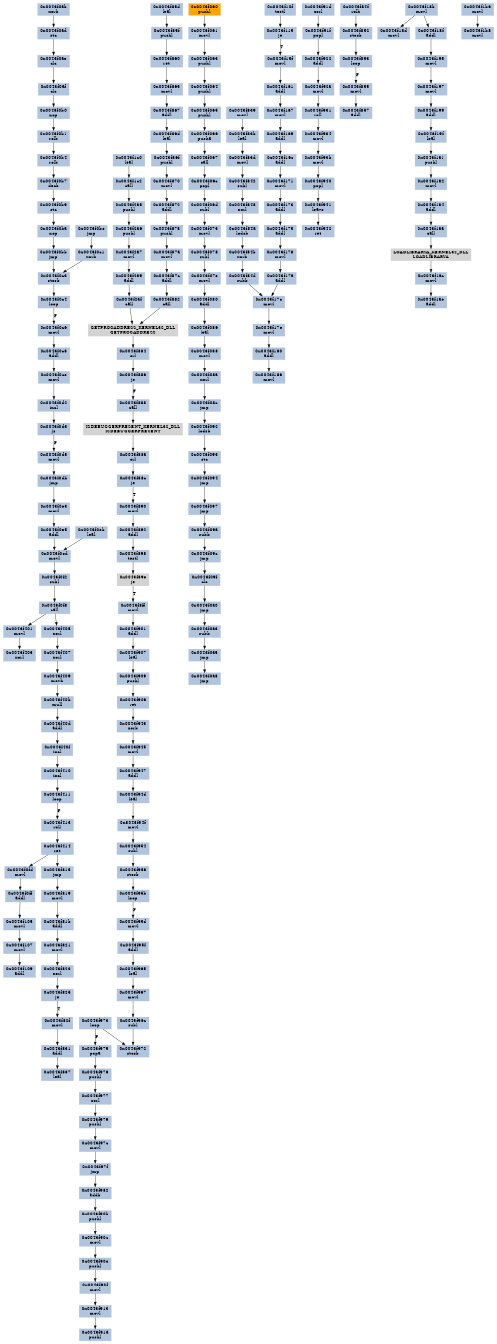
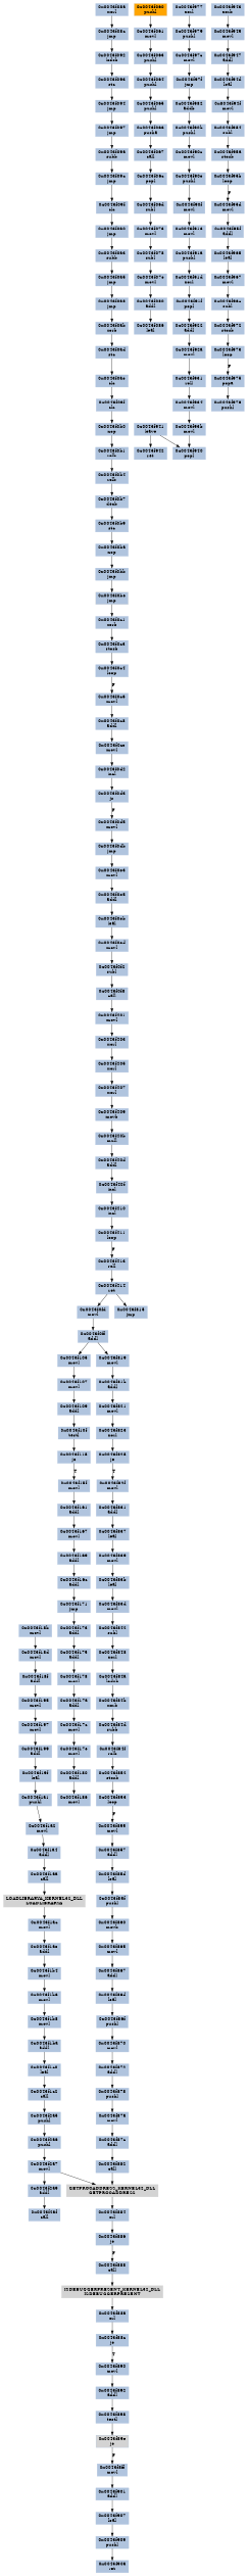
  strict digraph {
    node [color=lightsteelblue fillcolor=lightsteelblue shape=rectangle style=filled]
    edge [color="#000000"]
    n1 [label="0x0043f0f8\ncall"]
    n2 [label="0x0043f401\nmovl"]
    n3 [label="0x0043f403\nxorl"]
    n4 [label="0x0043f405\nxorl"]
    n5 [label="0x0043f878\npushl"]
    n6 [label="0x0043f87a\nmovl"]
    n7 [label="0x0043f87c\naddl"]
    n8 [label="0x0043f882\ncall"]
    n9 [label="0x0043f0c3\nstosb"]
    n10 [label="0x0043f0c4\nloop"]
    n11 [label="0x0043f0c6\nmovl"]
    n12 [label="0x0043f0c8\naddl"]
    n13 [label="0x0043f063\npushl"]
    n14 [label="0x0043f064\npushl"]
    n15 [label="0x0043f065\npushl"]
    n16 [label="0x0043f066\npusha"]
    n17 [label="0x0043f40d\naddl"]
    n18 [label="0x0043f40f\nincl"]
    n19 [label="0x0043f410\nincl"]
    n20 [label="0x0043f411\nloop"]
    n21 [color=lightgrey fillcolor=lightgrey label="GETPROCADDRESS_KERNEL32_DLL\nGETPROCADDRESS"]
    n22 [label="0x0043f884\norl"]
    n23 [label="0x0043f886\nje"]
    n24 [color=lightgrey fillcolor=orange label="0x0043f060\npushl"]
    n25 [label="0x0043f061\nmovl"]
    n26 [label="0x0043f407\nxorl"]
    n27 [label="0x0043f409\nmovb"]
    n28 [label="0x0043f40b\nmull"]
    n29 [label="0x0043f837\nleal"]
    n30 [label="0x0043f839\nmovl"]
    n31 [label="0x0043f83b\nleal"]
    n32 [label="0x0043f83d\nmovl"]
    n33 [label="0x0043f848\nxorl"]
    n34 [label="0x0043f84a\nlodsb"]
    n35 [label="0x0043f84b\nxorb"]
    n36 [label="0x0043f84d\nsubb"]
    n37 [label="0x0043f0ba\nnop"]
    n38 [label="0x0043f0bb\njmp"]
    n39 [color=lightgrey label="0x0043f0be\njmp"]
    n40 [label="0x0043f0c1\nxorb"]
-   n41 [label="0x0043f860\nret"]
+   n41 [label="0x0043f860\nmovb"]
    n42 [label="0x0043f865\nmovl"]
    n43 [label="0x0043f867\naddl"]
    n44 [label="0x0043f86d\nleal"]
    n45 [label="0x0043f942\nret"]
    n46 [label="0x0043f0ab\nxorb"]
    n47 [label="0x0043f0ad\nstc"]
    n48 [label="0x0043f0ae\nclc"]
    n49 [label="0x0043f0af\nclc"]
    n50 [label="0x0043f84f\nrolb"]
    n51 [label="0x0043f852\nstosb"]
    n52 [label="0x0043f853\nloop"]
    n53 [label="0x0043f855\nmovl"]
    n54 [label="0x0043f842\nsubl"]
    n55 [label="0x0043f195\nmovl"]
    n56 [label="0x0043f197\nmovl"]
    n57 [label="0x0043f199\naddl"]
    n58 [label="0x0043f19f\nleal"]
    n59 [label="0x8043f94f\nmovl"]
    n60 [label="0x0043f954\nsubl"]
    n61 [label="0x0043f95a\nstosb"]
    n62 [label="0x0043f95b\nloop"]
    n63 [label="0x0043f18b\nmovl"]
    n64 [label="0x0043f18d\nmovl"]
    n65 [label="0x0043f18f\naddl"]
    n66 [label="0x0043f078\nsubl"]
    n67 [label="0x0043f07e\nmovl"]
    n68 [label="0x0043f080\naddl"]
    n69 [label="0x0043f086\nleal"]
    n70 [label="0x0043f092\nlodsb"]
    n71 [label="0x0043f093\nstc"]
    n72 [label="0x0043f094\njmp"]
    n73 [label="0x0043f097\njmp"]
    n74 [label="0x0043f872\naddl"]
    n75 [label="0x0043f982\naddb"]
    n76 [label="0x0043f90b\npushl"]
    n77 [label="0x0043f90c\nmovl"]
    n78 [label="0x0043f90e\npushl"]
    n79 [label="0x0043f2a7\nmovl"]
    n80 [label="0x0043f2a9\naddl"]
    n81 [label="0x0043f2af\ncall"]
    n82 [label="0x0043f907\nleal"]
    n83 [label="0x0043f909\npushl"]
    n84 [label="0x0043f90a\nret"]
    n85 [label="0x0043f943\nxorb"]
    n86 [label="0x0043f06d\nsubl"]
    n87 [label="0x0043f073\nmovl"]
    n88 [label="0x0043f0b0\nnop"]
    n89 [label="0x0043f0b1\nrolb"]
    n90 [label="0x0043f0b4\nrolb"]
    n91 [label="0x0043f0b7\ndecb"]
    n92 [label="0x0043f922\naddl"]
    n93 [label="0x0043f92a\nmovl"]
    n94 [label="0x0043f931\nroll"]
    n95 [label="0x0043f934\nmovl"]
    n96 [label="0x0043f186\nmovl"]
    n97 [label="0x0043f16c\naddl"]
-   n98 [label="0x0043f171\nmovl"]
+   n98 [label="0x0043f171\njmp"]
    n99 [label="0x0043f173\naddl"]
    n100 [label="0x0043f175\naddl"]
    n101 [label="0x0043f81b\naddl"]
    n102 [label="0x0043f821\nmovl"]
    n103 [label="0x0043f823\nxorl"]
    n104 [label="0x0043f825\nje"]
    n105 [label="0x0043f976\npushl"]
    n106 [label="0x0043f977\nxorl"]
    n107 [label="0x0043f979\npushl"]
    n108 [label="0x0043f97c\nmovl"]
    n109 [label="0x0043f10f\ntestl"]
    n110 [label="0x0043f115\nje"]
    n111 [label="0x0043f15f\nmovl"]
    n112 [label="0x0043f161\naddl"]
    n113 [label="0x0043f180\naddl"]
    n114 [color=lightgrey fillcolor=lightgrey label="LOADLIBRARYA_KERNEL32_DLL\nLOADLIBRARYA"]
    n115 [label="0x0043f1ac\nmovl"]
    n116 [label="0x0043f1ae\naddl"]
+   n117 [label="0x0043f1b4\nmovl"]
    n118 [label="0x0043f95d\nmovl"]
    n119 [label="0x0043f95f\naddl"]
    n120 [label="0x0043f965\nleal"]
    n121 [label="0x0043f0a5\njmp"]
    n122 [label="0x0043f0a8\njmp"]
    n123 [label="0x0043f105\nmovl"]
    n124 [label="0x0043f107\nmovl"]
    n125 [label="0x0043f109\naddl"]
    n126 [label="0x0043f82f\nmovl"]
    n127 [label="0x0043f831\naddl"]
-   n128 [label="0x0043f088\nmovl"]
    n129 [label="0x0043f08a\nxorl"]
    n130 [label="0x0043f96c\nsubl"]
    n131 [label="0x0043f972\nstosb"]
    n132 [label="0x0043f973\nloop"]
    n133 [label="0x0043f975\npopa"]
    n134 [label="0x0043f0fd\nmovl"]
    n135 [label="0x0043f0ff\naddl"]
    n136 [label="0x0043f0a3\nsubb"]
    n137 [label="0x0043f888\ncall"]
    n138 [color=lightgrey fillcolor=lightgrey label="ISDEBUGGERPRESENT_KERNEL32_DLL\nISDEBUGGERPRESENT"]
    n139 [label="0x0043f08c\njmp"]
    n140 [label="0x0043f17a\naddl"]
    n141 [label="0x0043f17c\nmovl"]
    n142 [label="0x0043f17e\nmovl"]
    n143 [label="0x0043f167\nmovl"]
    n144 [label="0x0043f169\naddl"]
    n145 [label="0x0043f067\ncall"]
    n146 [label="0x0043f06c\npopl"]
    n147 [label="0x0043f0b9\nstc"]
    n148 [label="0x0043f88c\nje"]
    n149 [label="0x0043f890\nmovl"]
    n150 [label="0x0043f892\naddl"]
    n151 [label="0x0043f898\ntestl"]
    n152 [label="0x0043f85f\npushl"]
    n153 [fillcolor=lightgrey label="0x0043f89e\nje"]
    n154 [label="0x0043f1a1\npushl"]
    n155 [label="0x0043f1b6\nmovl"]
    n156 [label="0x0043f0ce\nmovl"]
    n157 [label="0x0043f0d2\nincl"]
    n158 [label="0x0043f0d3\njs"]
    n159 [label="0x0043f8ff\nmovl"]
    n160 [label="0x0043f819\nmovl"]
    n161 [label="0x0043f90f\nmovl"]
    n162 [label="0x0043f0d5\nmovl"]
    n163 [label="0x0043f0db\njmp"]
    n164 [label="0x0043f88a\norl"]
    n165 [label="0x0043f1b8\nmovl"]
+   n166 [label="0x0043f1ba\naddl"]
    n167 [label="0x0043f1c0\nleal"]
    n168 [label="0x0043f1c2\ncall"]
    n169 [label="0x0043f178\nmovl"]
    n170 [label="0x0043f0e3\nmovl"]
    n171 [label="0x0043f0e5\naddl"]
    n172 [label="0x0043f0eb\nleal"]
    n173 [label="0x0043f945\nmovl"]
    n174 [label="0x0043f947\naddl"]
    n175 [label="0x0043f901\naddl"]
    n176 [label="0x0043f97f\njmp"]
    n177 [label="0x0043f967\nmovl"]
    n178 [label="0x0043f93b\nmovl"]
    n179 [label="0x0043f413\nroll"]
    n180 [label="0x0043f414\nret"]
    n181 [label="0x0043f815\njmp"]
    n182 [label="0x0043f09c\njmp"]
    n183 [label="0x0043f09f\nclc"]
    n184 [label="0x0043f0a0\njmp"]
    n185 [label="0x0043f857\naddl"]
    n186 [label="0x0043f85d\nleal"]
    n187 [label="0x0043f1a2\nmovl"]
    n188 [label="0x0043f1a4\naddl"]
    n189 [label="0x0043f1aa\ncall"]
    n190 [label="0x0043f94d\nleal"]
    n191 [label="0x0043f0ed\nmovl"]
    n192 [label="0x0043f0f2\nsubl"]
    n193 [label="0x0043f86f\npushl"]
    n194 [label="0x0043f870\nmovl"]
    n195 [label="0x0043f2a5\npushl"]
    n196 [label="0x0043f2a6\npushl"]
    n197 [label="0x0043f09a\nsubb"]
    n198 [label="0x0043f913\nmovl"]
    n199 [label="0x0043f91a\npushl"]
    n200 [label="0x0043f91d\nxorl"]
    n201 [label="0x0043f91f\npopl"]
    n202 [label="0x0043f940\npopl"]
    n203 [label="0x0043f941\nleave"]
    n1 -> n2
    n2 -> n3
-   n1 -> n4
+   n3 -> n4
    n4 -> n26
    n5 -> n6
    n6 -> n7
    n7 -> n8
    n8 -> n21
    n9 -> n10
    n10 -> n11 [label=F]
    n11 -> n12
    n12 -> n156
    n13 -> n14
    n14 -> n15
    n15 -> n16
    n16 -> n145
    n17 -> n18
    n18 -> n19
    n19 -> n20
    n20 -> n179 [label=F]
    n21 -> n22
    n22 -> n23
    n23 -> n137 [label=F]
    n24 -> n25
    n25 -> n13
    n26 -> n27
    n27 -> n28
    n28 -> n17
+   n29 -> n30
    n30 -> n31
    n31 -> n32
    n32 -> n54
    n33 -> n34
    n34 -> n35
    n35 -> n36
-   n36 -> n141
+   n36 -> n50
    n37 -> n38
-   n38 -> n9
+   n38 -> n39
    n39 -> n40
    n40 -> n9
    n41 -> n42
    n42 -> n43
    n43 -> n44
    n44 -> n193
    n46 -> n47
    n47 -> n48
    n48 -> n49
    n49 -> n88
    n50 -> n51
    n51 -> n52
    n52 -> n53 [label=F]
    n53 -> n185
    n54 -> n33
    n55 -> n56
    n56 -> n57
    n57 -> n58
    n58 -> n154
    n59 -> n60
    n60 -> n61
    n61 -> n62
    n62 -> n118 [label=F]
    n63 -> n64
-   n63 -> n65
+   n64 -> n65
    n65 -> n55
    n66 -> n67
    n67 -> n68
    n68 -> n69
-   n69 -> n128
    n70 -> n71
    n71 -> n72
    n72 -> n73
    n73 -> n197
    n74 -> n5
    n75 -> n76
    n76 -> n77
    n77 -> n78
    n78 -> n161
    n79 -> n80
    n80 -> n81
-   n81 -> n21
+   n79 -> n21
    n82 -> n83
    n83 -> n84
-   n84 -> n85
    n85 -> n173
    n86 -> n87
    n87 -> n66
    n88 -> n89
    n89 -> n90
    n90 -> n91
    n91 -> n147
    n92 -> n93
    n93 -> n94
    n94 -> n95
    n95 -> n178
    n97 -> n98
    n98 -> n99
    n99 -> n100
    n100 -> n169
    n101 -> n102
    n102 -> n103
    n103 -> n104
    n104 -> n126 [label=T]
-   n105 -> n106
    n106 -> n107
    n107 -> n108
    n108 -> n176
    n109 -> n110
    n110 -> n111 [label=T]
    n111 -> n112
    n112 -> n143
    n113 -> n96
    n114 -> n115
    n115 -> n116
+   n116 -> n117
+   n117 -> n155
    n118 -> n119
    n119 -> n120
    n120 -> n177
    n121 -> n122
+   n122 -> n46
    n123 -> n124
    n124 -> n125
+   n125 -> n109
    n126 -> n127
    n127 -> n29
-   n128 -> n129
    n129 -> n139
    n130 -> n131
-   n132 -> n131
+   n131 -> n132
    n132 -> n133 [label=F]
    n133 -> n105
    n134 -> n135
    n135 -> n123
    n136 -> n121
    n137 -> n138
    n138 -> n164
    n139 -> n70
    n140 -> n141
    n141 -> n142
    n142 -> n113
    n143 -> n144
    n144 -> n97
    n145 -> n146
    n146 -> n86
    n147 -> n37
    n148 -> n149 [label=T]
    n149 -> n150
    n150 -> n151
    n151 -> n153
    n152 -> n41
-   n153 -> n159 [label=T]
+   n153 -> n159 [label=F]
    n154 -> n187
    n155 -> n165
    n156 -> n157
    n157 -> n158
    n158 -> n162 [label=F]
    n159 -> n175
    n160 -> n101
    n161 -> n198
    n162 -> n163
    n163 -> n170
    n164 -> n148
+   n165 -> n166
+   n166 -> n167
    n167 -> n168
    n168 -> n195
    n169 -> n140
    n170 -> n171
-   n171 -> n191
+   n171 -> n172
    n172 -> n191
    n173 -> n174
    n174 -> n190
    n175 -> n82
    n176 -> n75
    n177 -> n130
    n178 -> n202
    n179 -> n180
    n180 -> n134
    n180 -> n181
-   n181 -> n160
+   n135 -> n160
    n182 -> n183
    n183 -> n184
    n184 -> n136
+   n185 -> n186
    n186 -> n152
    n187 -> n188
    n188 -> n189
    n189 -> n114
    n190 -> n59
    n191 -> n192
    n192 -> n1
    n193 -> n194
    n194 -> n74
    n195 -> n196
    n196 -> n79
    n197 -> n182
    n198 -> n199
+   n199 -> n200
    n200 -> n201
    n201 -> n92
-   n202 -> n203
+   n203 -> n202
    n203 -> n45
  }
